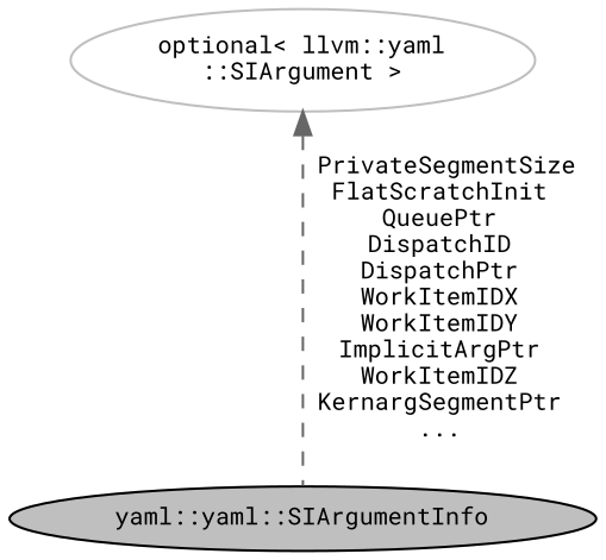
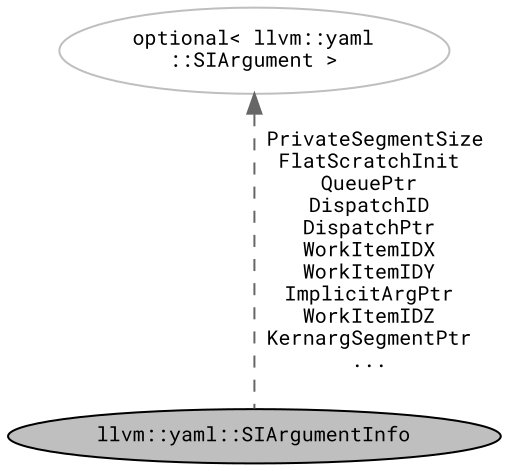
  digraph {
    fontname="Roboto Mono"
    node [fontname="Roboto Mono" fontsize=10 shape=ellipse]
-   n1 [color=black fillcolor=grey75 fontcolor=black height=0.2 label="yaml::yaml::SIArgumentInfo" style=filled width=0.4]
+   n1 [color=black fillcolor=grey75 fontcolor=black height=0.2 label="llvm::yaml::SIArgumentInfo" style=filled width=0.4]
    n2 [color=grey75 height=0.2 label="optional\< llvm::yaml\l::SIArgument \>" width=0.4]
    n2 -> n1 [color=gray40 dir=back fontname="Roboto Mono" fontsize=10 label=" PrivateSegmentSize\nFlatScratchInit\nQueuePtr\nDispatchID\nDispatchPtr\nWorkItemIDX\nWorkItemIDY\nImplicitArgPtr\nWorkItemIDZ\nKernargSegmentPtr\n..." labelfontname=Helvetica labelfontsize=10 style=dashed]
  }
